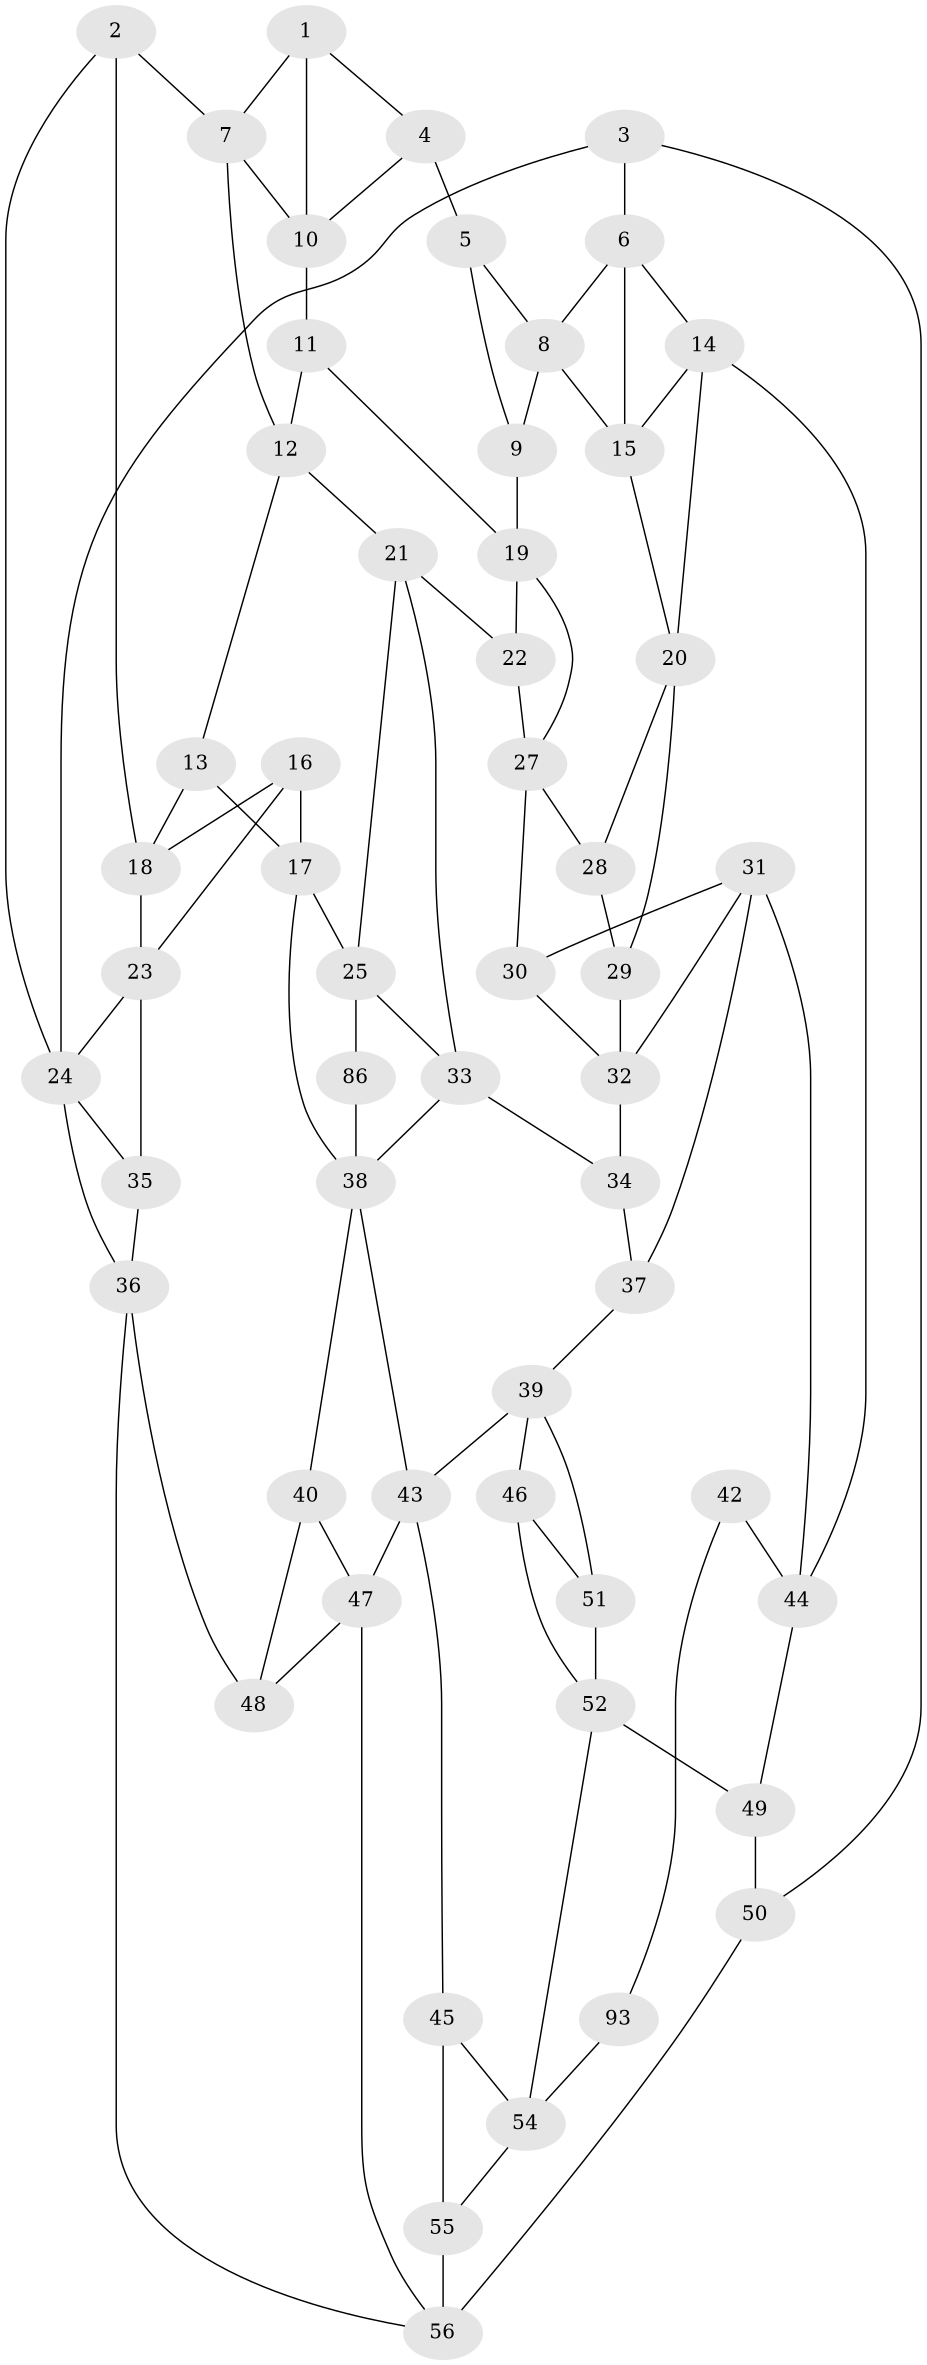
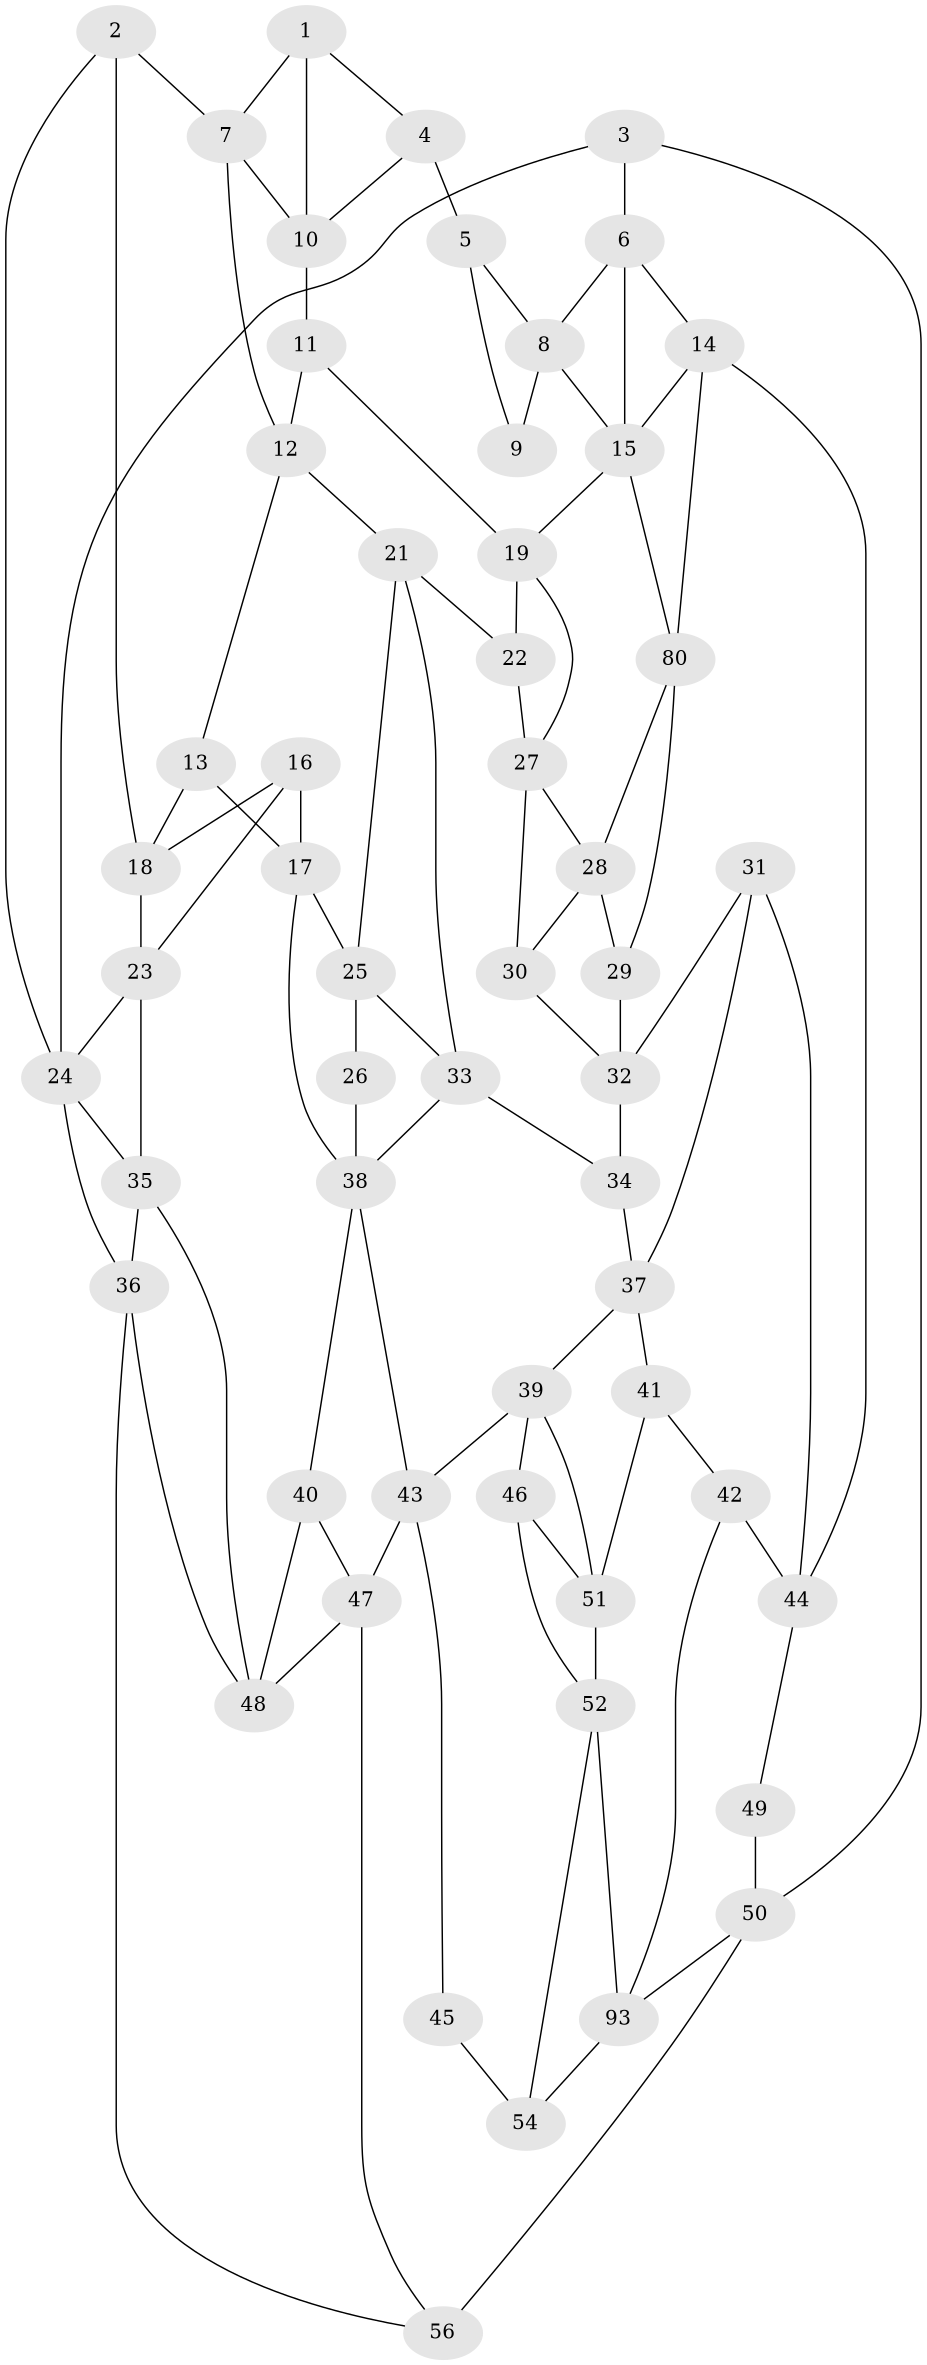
  graph {
    node [color=gray90 style=filled]
    edge [weight=1.0]
    1
    4
    7
    10
    5
    12
    11
    2
    18
    24
    23
    35
    36
    3
    6
    50
    8
    14
    15
    56
    n21 [label=93]
    9
    19
-   20
+   20 [label=80]
    44
    13
    21
    22
    27
    17
    25
    33
    38
    28
    29
    49
    16
-   26 [label=86]
+   26
    30
    32
    34
    48
    40
    43
    31
    37
    39
+   41
    46
    51
    42
    47
    45
    52
    54
-   55
    1 -- 4
    1 -- 7
    1 -- 10
    4 -- 10
    4 -- 5 [weight=2.0]
    7 -- 10
    7 -- 12
    10 -- 11
    5 -- 8
    5 -- 9
    12 -- 13
    12 -- 21
    11 -- 12
    11 -- 19
    2 -- 7
    2 -- 18
    2 -- 24
    18 -- 23
    24 -- 35
    24 -- 36
    23 -- 24
    23 -- 35
    35 -- 36
+   35 -- 48
    36 -- 56
    36 -- 48
    3 -- 24
    3 -- 6 [weight=2.0]
    3 -- 50
    6 -- 8
    6 -- 14
    6 -- 15
    50 -- 56
+   50 -- n21
    8 -- 15
    8 -- 9
    14 -- 15
    14 -- 20
    14 -- 44
    15 -- 20
    n21 -- 54
-   9 -- 19
+   15 -- 19
    19 -- 22
    19 -- 27
    20 -- 28
    20 -- 29
    44 -- 49
    13 -- 18
    13 -- 17
    21 -- 22
    21 -- 25
    21 -- 33
    22 -- 27
    27 -- 28
    27 -- 30
    17 -- 25
    17 -- 38
    25 -- 33
    25 -- 26
    33 -- 38
    33 -- 34
    38 -- 40
    38 -- 43
    28 -- 29
-   31 -- 30
+   28 -- 30
    29 -- 32
    49 -- 50 [weight=2.0]
    16 -- 18
    16 -- 23
    16 -- 17
    26 -- 38
    30 -- 32
    32 -- 34
    34 -- 37
    40 -- 48
    40 -- 47
    43 -- 47
    43 -- 45
    31 -- 44
    31 -- 32
    31 -- 37
    37 -- 39
+   37 -- 41
    39 -- 43
    39 -- 46
    39 -- 51
+   41 -- 51
+   41 -- 42
    46 -- 51
    46 -- 52
    51 -- 52
    42 -- n21
    42 -- 44
    47 -- 56
    47 -- 48
    45 -- 54
-   45 -- 55
-   52 -- 49
+   52 -- n21
    52 -- 54
-   54 -- 55
-   55 -- 56 [weight=2.0]
  }
